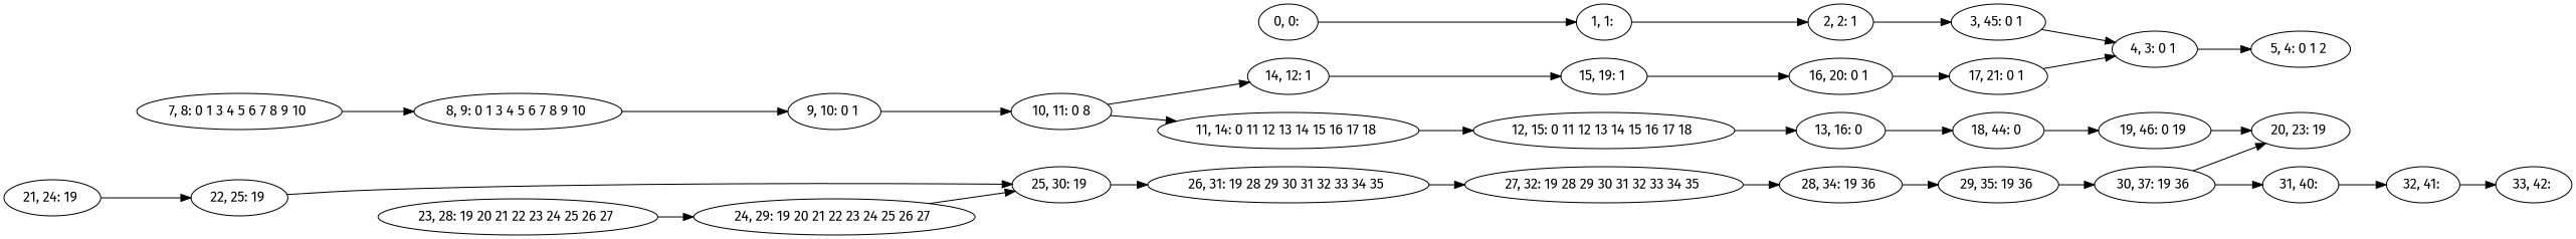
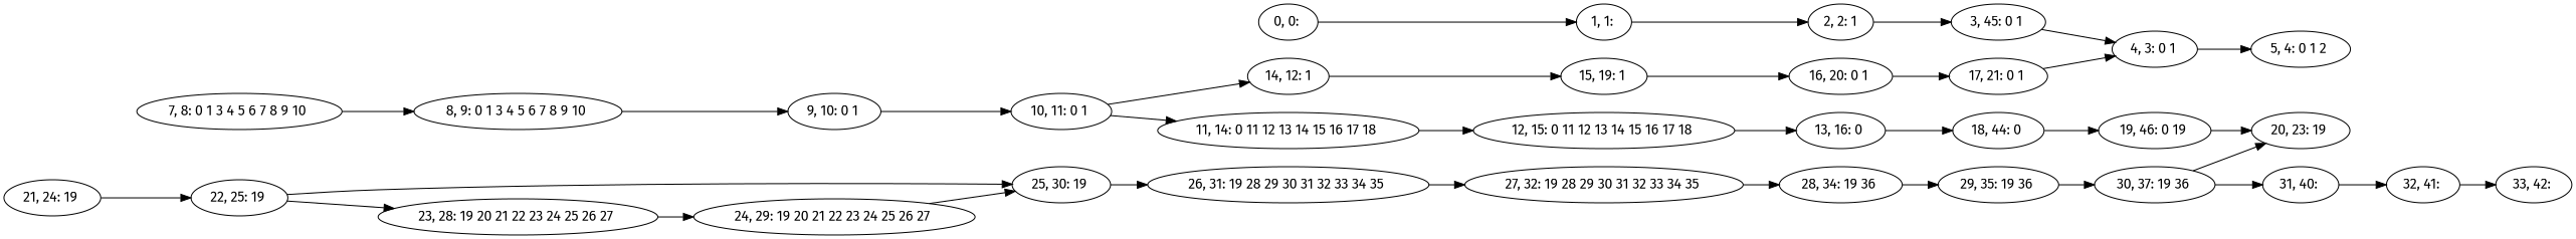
  digraph {
    fontname="Fira Sans"
    rankdir=LR
    node [fontname="Fira Sans"]
    edge [fontname="Fira Sans"]
    n1 [label="0, 0: "]
    n2 [label="1, 1: "]
    n3 [label="2, 2: 1"]
    n4 [label="3, 45: 0 1 "]
    n5 [label="4, 3: 0 1 "]
    n6 [label="5, 4: 0 1 2 "]
    n7 [label="7, 8: 0 1 3 4 5 6 7 8 9 10 "]
    n8 [label="8, 9: 0 1 3 4 5 6 7 8 9 10 "]
    n9 [label="18, 44: 0 "]
    n10 [label="19, 46: 0 19 "]
    n11 [label="9, 10: 0 1 "]
-   n12 [label="10, 11: 0 8"]
+   n12 [label="10, 11: 0 1 "]
    n13 [label="11, 14: 0 11 12 13 14 15 16 17 18 "]
    n14 [label="14, 12: 1"]
    n15 [label="12, 15: 0 11 12 13 14 15 16 17 18 "]
    n16 [label="15, 19: 1 "]
    n17 [label="13, 16: 0 "]
    n18 [label="16, 20: 0 1 "]
    n19 [label="17, 21: 0 1 "]
    n20 [label="20, 23: 19 "]
    n21 [label="21, 24: 19 "]
    n22 [label="22, 25: 19 "]
    n23 [label="23, 28: 19 20 21 22 23 24 25 26 27 "]
    n24 [label="25, 30: 19 "]
    n25 [label="24, 29: 19 20 21 22 23 24 25 26 27 "]
    n26 [label="26, 31: 19 28 29 30 31 32 33 34 35 "]
    n27 [label="27, 32: 19 28 29 30 31 32 33 34 35 "]
    n28 [label="28, 34: 19 36 "]
    n29 [label="29, 35: 19 36 "]
    n30 [label="30, 37: 19 36 "]
    n31 [label="31, 40: "]
    n32 [label="32, 41: "]
    n33 [label="33, 42: "]
    n1 -> n2
    n2 -> n3
    n3 -> n4
    n4 -> n5
    n5 -> n6
    n7 -> n8
    n8 -> n11
    n9 -> n10
    n10 -> n20
    n11 -> n12
    n12 -> n13
    n12 -> n14
    n13 -> n15
    n14 -> n16
    n15 -> n17
    n16 -> n18
    n17 -> n9
    n18 -> n19
    n19 -> n5
    n21 -> n22
+   n22 -> n23
    n22 -> n24
    n23 -> n25
    n24 -> n26
    n25 -> n24
    n26 -> n27
    n27 -> n28
    n28 -> n29
    n29 -> n30
    n30 -> n20
    n30 -> n31
    n31 -> n32
    n32 -> n33
  }
